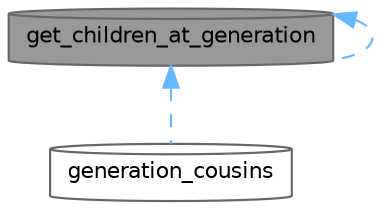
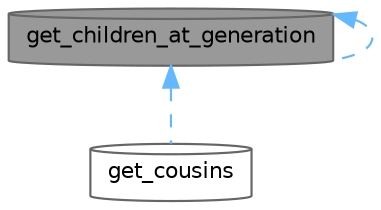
  digraph {
    rankdir=TB
    node [fontname=Helvetica fontsize=10 shape=cylinder style=filled]
    edge [color=steelblue1 dir=back fontname=Helvetica fontsize=10 labelfontname=Helvetica labelfontsize=10 style=dashed]
    n1 [color=gray40 fillcolor=grey60 fontcolor=black height=0.2 label=get_children_at_generation width=0.4]
-   n2 [color=grey40 fillcolor=white height=0.2 label=generation_cousins width=0.4]
+   n2 [color=grey40 fillcolor=white height=0.2 label=get_cousins width=0.4]
    n1 -> n1
    n1 -> n2
  }
